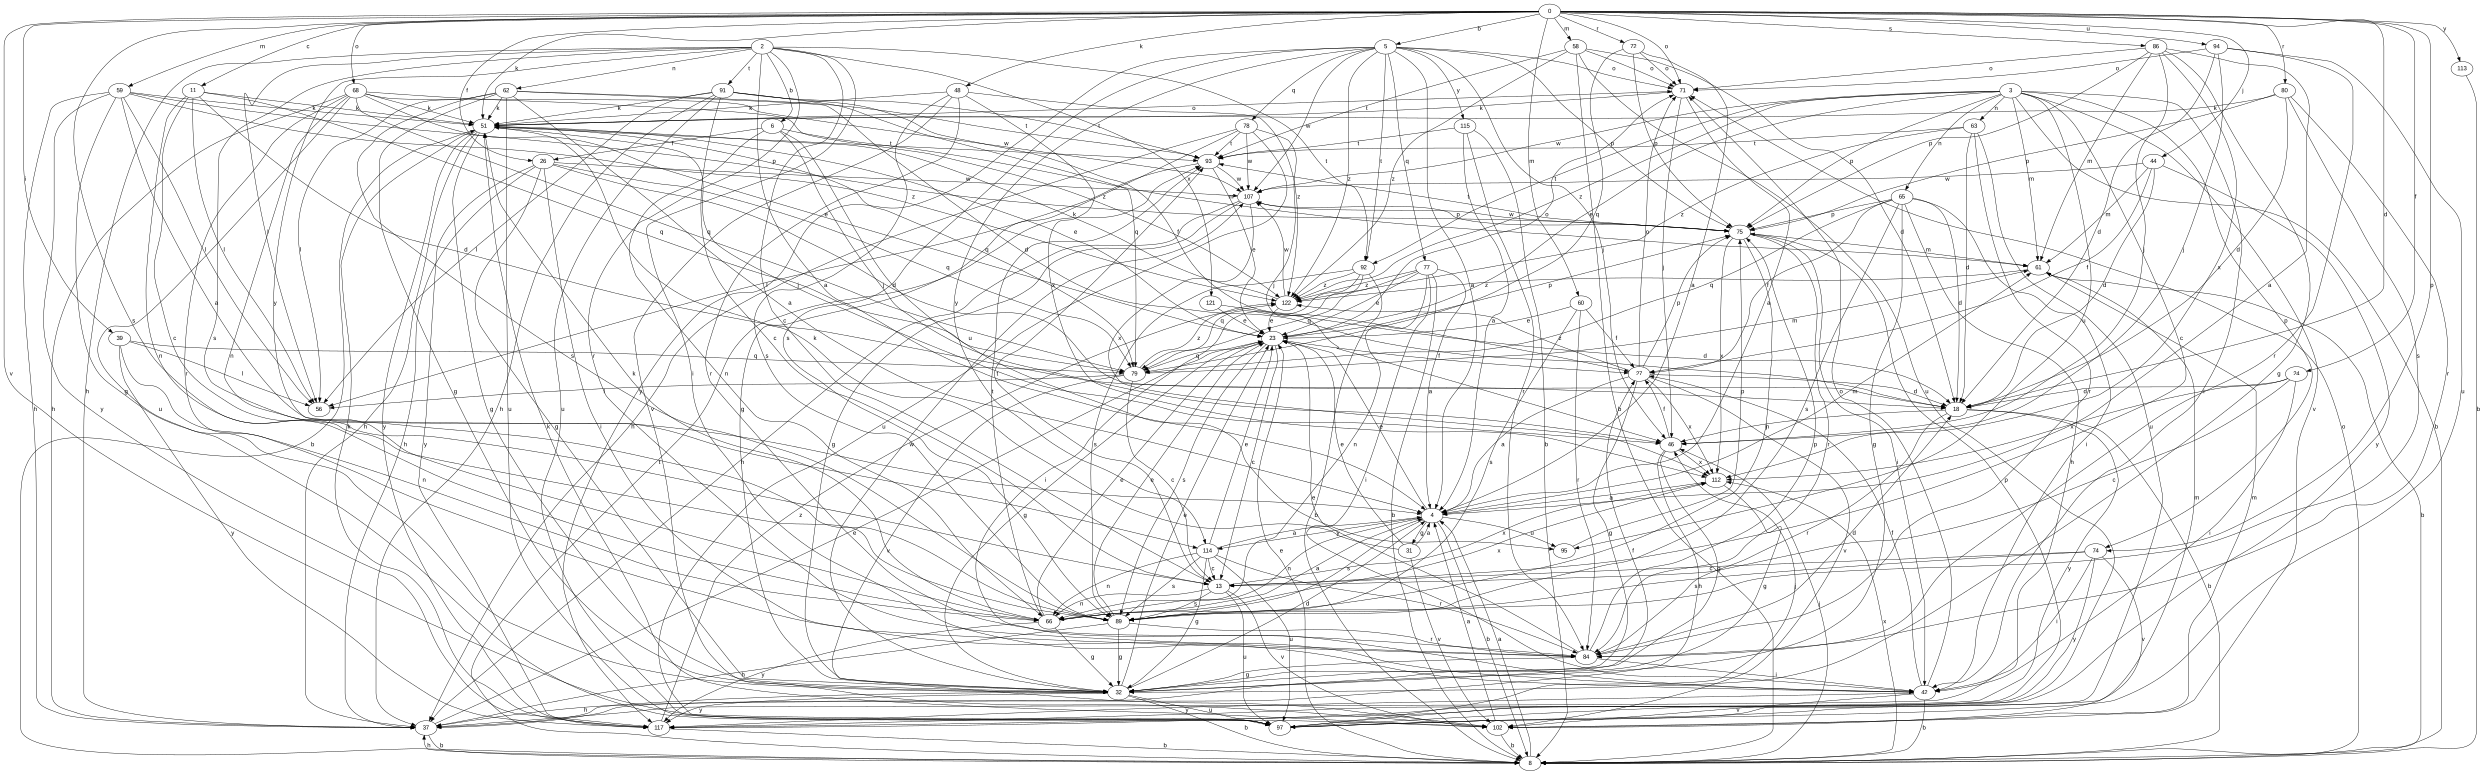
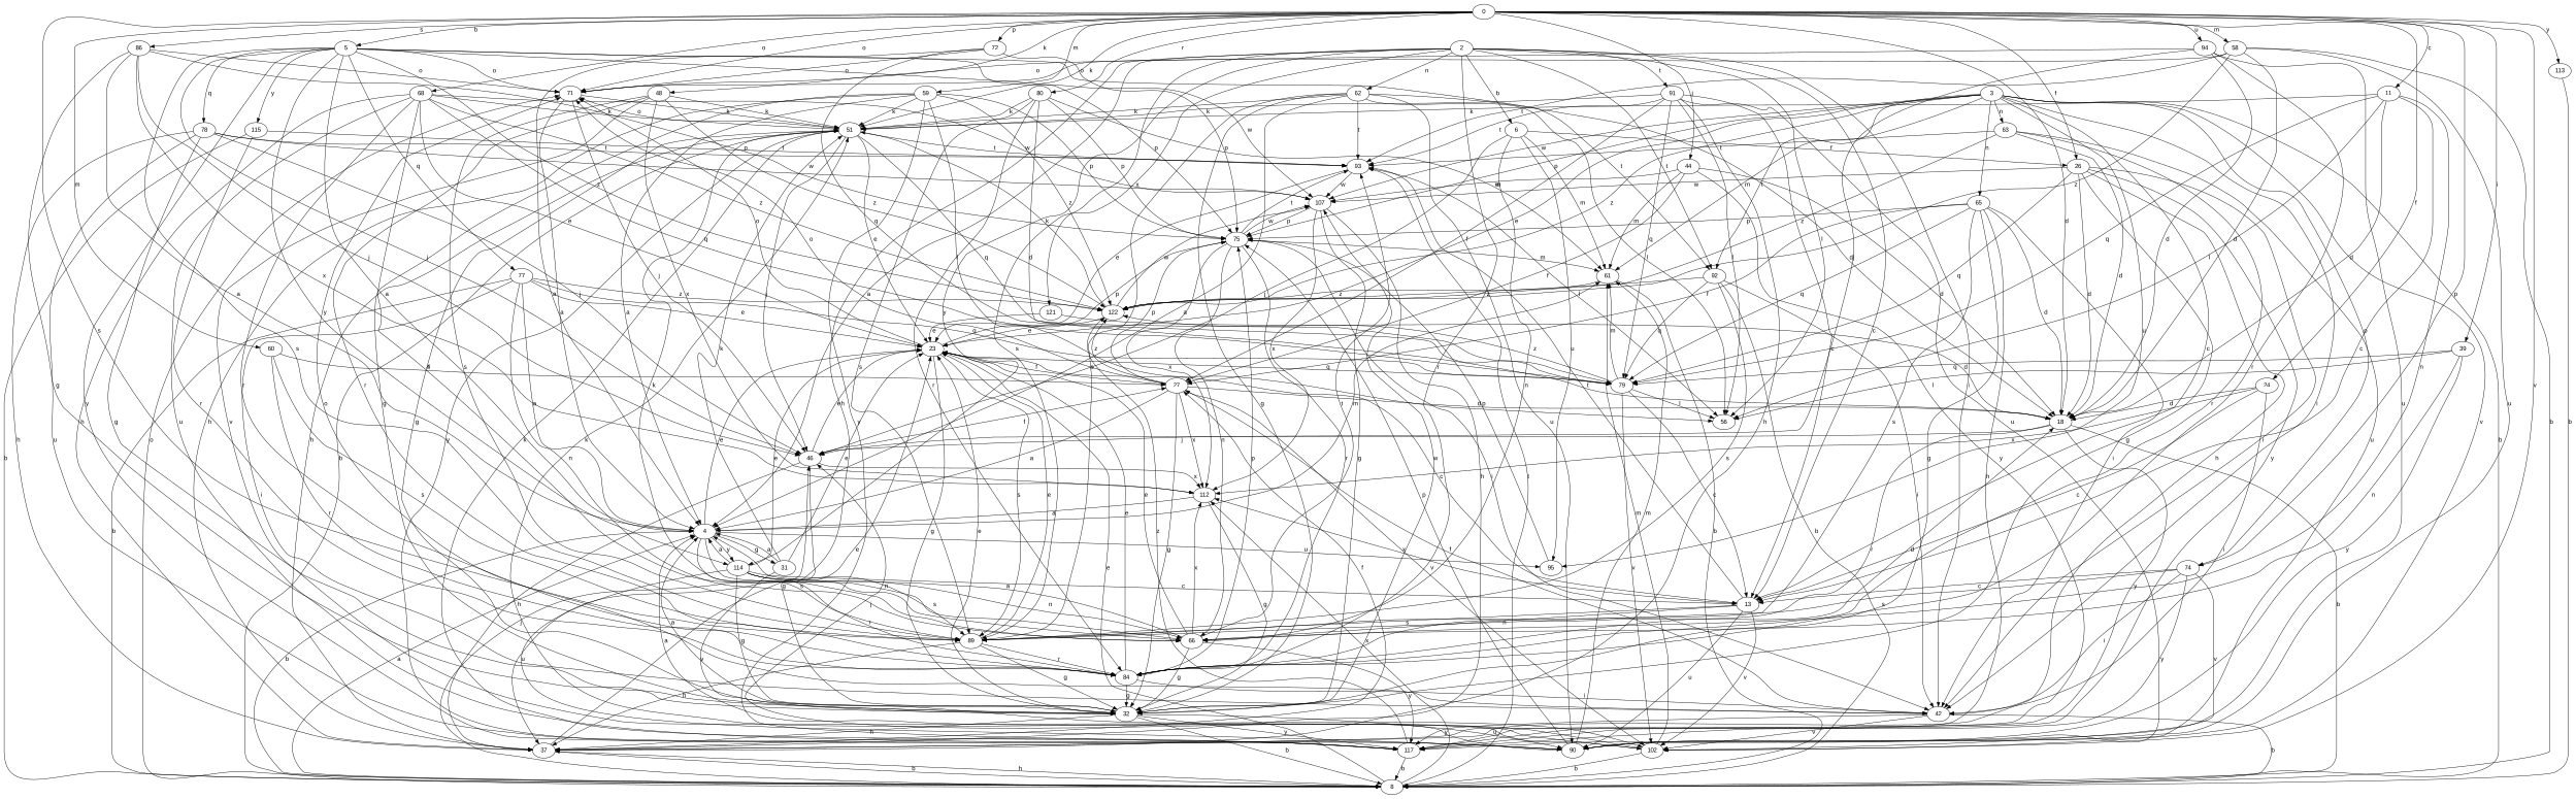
  strict digraph {
    fontname="Liberation Sans"
    node [fontname="Liberation Sans"]
    edge [fontname="Liberation Sans"]
    0
    5
    11
    18
    24
    26
    39
    44
    48
    51
    58
    59
    60
    68
    71
    72
    74
    80
    86
    89
    94
    102
    113
    4
    92
    114
    75
    107
    122
    46
    77
    78
    115
    117
    13
    56
    66
    79
    84
    8
    42
    112
    37
    32
    61
    27
    23
    93
-   97
+   97 [label=90]
    2
    6
    62
    91
    n54 [label=121]
    95
    31
    3
    63
    65
    0 -> 5 [label=b]
    0 -> 11 [label=c]
    0 -> 18 [label=d]
    0 -> 24 [label=f]
    0 -> 26 [label=f]
    0 -> 39 [label=i]
    0 -> 44 [label=j]
    0 -> 48 [label=k]
    0 -> 51 [label=k]
    0 -> 58 [label=m]
    0 -> 59 [label=m]
    0 -> 60 [label=m]
    0 -> 68 [label=o]
    0 -> 71 [label=o]
-   0 -> 72 [label=r]
+   0 -> 72 [label=p]
    0 -> 74 [label=p]
    0 -> 80 [label=r]
    0 -> 86 [label=s]
    0 -> 89 [label=s]
    0 -> 94 [label=u]
    0 -> 102 [label=v]
    0 -> 113 [label=y]
    5 -> 71 [label=o]
    5 -> 89 [label=s]
    5 -> 4 [label=a]
    5 -> 92 [label=t]
    5 -> 114 [label=y]
    5 -> 75 [label=p]
    5 -> 107 [label=w]
    5 -> 122 [label=z]
    5 -> 46 [label=j]
    5 -> 77 [label=q]
    5 -> 78 [label=q]
    5 -> 115 [label=y]
    5 -> 117 [label=y]
    11 -> 18 [label=d]
    11 -> 51 [label=k]
    11 -> 13 [label=c]
    11 -> 56 [label=l]
    11 -> 66 [label=n]
    11 -> 79 [label=q]
    18 -> 46 [label=j]
    18 -> 117 [label=y]
    18 -> 84 [label=r]
    18 -> 8 [label=b]
    24 -> 18 [label=d]
    24 -> 13 [label=c]
    24 -> 42 [label=i]
    24 -> 112 [label=x]
    26 -> 18 [label=d]
    26 -> 107 [label=w]
    26 -> 117 [label=y]
    26 -> 79 [label=q]
    26 -> 42 [label=i]
    26 -> 37 [label=h]
    26 -> 32 [label=g]
    39 -> 117 [label=y]
    39 -> 56 [label=l]
    39 -> 66 [label=n]
    39 -> 79 [label=q]
    44 -> 18 [label=d]
    44 -> 107 [label=w]
    44 -> 117 [label=y]
    44 -> 61 [label=m]
    44 -> 27 [label=f]
    48 -> 51 [label=k]
    48 -> 89 [label=s]
    48 -> 102 [label=v]
    48 -> 122 [label=z]
    48 -> 84 [label=r]
    48 -> 112 [label=x]
    51 -> 71 [label=o]
    51 -> 46 [label=j]
    51 -> 117 [label=y]
    51 -> 79 [label=q]
    51 -> 8 [label=b]
    51 -> 37 [label=h]
    51 -> 32 [label=g]
    51 -> 23 [label=e]
    51 -> 93 [label=t]
    58 -> 18 [label=d]
    58 -> 71 [label=o]
    58 -> 122 [label=z]
    58 -> 8 [label=b]
    58 -> 93 [label=t]
    58 -> 97 [label=u]
    59 -> 51 [label=k]
    59 -> 4 [label=a]
    59 -> 75 [label=p]
    59 -> 122 [label=z]
    59 -> 117 [label=y]
    59 -> 56 [label=l]
    59 -> 37 [label=h]
    59 -> 32 [label=g]
    60 -> 89 [label=s]
    60 -> 84 [label=r]
    60 -> 27 [label=f]
-   60 -> 23 [label=e]
+   46 -> 23 [label=e]
    68 -> 51 [label=k]
    68 -> 107 [label=w]
    68 -> 122 [label=z]
    68 -> 66 [label=n]
    68 -> 79 [label=q]
    68 -> 84 [label=r]
    68 -> 37 [label=h]
    68 -> 23 [label=e]
    68 -> 97 [label=u]
    71 -> 51 [label=k]
    71 -> 4 [label=a]
    71 -> 46 [label=j]
    72 -> 71 [label=o]
    72 -> 4 [label=a]
    72 -> 75 [label=p]
    72 -> 79 [label=q]
    74 -> 89 [label=s]
    74 -> 102 [label=v]
    74 -> 117 [label=y]
    74 -> 13 [label=c]
    74 -> 42 [label=i]
    80 -> 18 [label=d]
    80 -> 51 [label=k]
    80 -> 89 [label=s]
    80 -> 75 [label=p]
    80 -> 84 [label=r]
    86 -> 71 [label=o]
    86 -> 4 [label=a]
    86 -> 75 [label=p]
    86 -> 46 [label=j]
    86 -> 112 [label=x]
    86 -> 32 [label=g]
-   86 -> 61 [label=m]
+   80 -> 61 [label=m]
    89 -> 84 [label=r]
    89 -> 37 [label=h]
    89 -> 32 [label=g]
    89 -> 23 [label=e]
    94 -> 18 [label=d]
    94 -> 71 [label=o]
    94 -> 46 [label=j]
    94 -> 84 [label=r]
    94 -> 97 [label=u]
    102 -> 51 [label=k]
    102 -> 4 [label=a]
    102 -> 8 [label=b]
    102 -> 61 [label=m]
    113 -> 8 [label=b]
    4 -> 89 [label=s]
    4 -> 114 [label=y]
    4 -> 66 [label=n]
    4 -> 8 [label=b]
    4 -> 61 [label=m]
    4 -> 23 [label=e]
    4 -> 95 [label=u]
    4 -> 31 [label=g]
    92 -> 89 [label=s]
    92 -> 122 [label=z]
    92 -> 79 [label=q]
    92 -> 8 [label=b]
    92 -> 42 [label=i]
    114 -> 89 [label=s]
    114 -> 4 [label=a]
    114 -> 13 [label=c]
    114 -> 66 [label=n]
    114 -> 84 [label=r]
    114 -> 32 [label=g]
    114 -> 23 [label=e]
    114 -> 97 [label=u]
    75 -> 107 [label=w]
    75 -> 66 [label=n]
    75 -> 84 [label=r]
    75 -> 42 [label=i]
    75 -> 112 [label=x]
    75 -> 61 [label=m]
    75 -> 93 [label=t]
    107 -> 75 [label=p]
    107 -> 112 [label=x]
    107 -> 37 [label=h]
    107 -> 32 [label=g]
    122 -> 51 [label=k]
    122 -> 107 [label=w]
    122 -> 23 [label=e]
    46 -> 112 [label=x]
    46 -> 37 [label=h]
    46 -> 32 [label=g]
    46 -> 27 [label=f]
    77 -> 4 [label=a]
    77 -> 122 [label=z]
    77 -> 66 [label=n]
    77 -> 79 [label=q]
    77 -> 8 [label=b]
    77 -> 42 [label=i]
    77 -> 23 [label=e]
    78 -> 107 [label=w]
    78 -> 46 [label=j]
    78 -> 37 [label=h]
    78 -> 32 [label=g]
    78 -> 93 [label=t]
    78 -> 97 [label=u]
-   115 -> 4 [label=a]
    115 -> 84 [label=r]
    115 -> 8 [label=b]
    115 -> 93 [label=t]
    117 -> 51 [label=k]
    117 -> 122 [label=z]
    117 -> 8 [label=b]
    13 -> 89 [label=s]
    13 -> 102 [label=v]
    13 -> 66 [label=n]
    13 -> 112 [label=x]
    13 -> 93 [label=t]
    13 -> 97 [label=u]
    66 -> 51 [label=k]
    66 -> 4 [label=a]
    66 -> 117 [label=y]
    66 -> 112 [label=x]
    66 -> 32 [label=g]
    66 -> 23 [label=e]
    66 -> 93 [label=t]
    79 -> 102 [label=v]
    79 -> 122 [label=z]
    79 -> 13 [label=c]
    79 -> 56 [label=l]
    79 -> 61 [label=m]
    84 -> 18 [label=d]
    84 -> 75 [label=p]
    84 -> 42 [label=i]
    84 -> 32 [label=g]
    84 -> 23 [label=e]
    8 -> 71 [label=o]
    8 -> 4 [label=a]
    8 -> 46 [label=j]
    8 -> 112 [label=x]
    8 -> 37 [label=h]
    8 -> 23 [label=e]
    8 -> 93 [label=t]
    42 -> 71 [label=o]
    42 -> 102 [label=v]
    42 -> 117 [label=y]
    42 -> 8 [label=b]
    42 -> 27 [label=f]
    112 -> 4 [label=a]
    112 -> 32 [label=g]
    37 -> 8 [label=b]
    37 -> 27 [label=f]
    37 -> 23 [label=e]
-   32 -> 4 [label=d]
+   32 -> 4 [label=a]
    32 -> 107 [label=w]
    32 -> 117 [label=y]
    32 -> 8 [label=b]
    32 -> 37 [label=h]
    32 -> 23 [label=e]
    32 -> 97 [label=u]
    61 -> 122 [label=z]
    61 -> 8 [label=b]
    27 -> 18 [label=d]
    27 -> 71 [label=o]
    27 -> 102 [label=v]
    27 -> 4 [label=a]
    27 -> 75 [label=p]
    27 -> 122 [label=z]
    27 -> 112 [label=x]
    27 -> 32 [label=g]
    23 -> 71 [label=o]
    23 -> 89 [label=s]
    23 -> 75 [label=p]
    23 -> 13 [label=c]
    23 -> 79 [label=q]
    23 -> 32 [label=g]
    23 -> 27 [label=f]
    93 -> 107 [label=w]
    93 -> 56 [label=l]
    93 -> 23 [label=e]
    97 -> 75 [label=p]
    97 -> 46 [label=j]
    97 -> 61 [label=m]
    2 -> 89 [label=s]
    2 -> 4 [label=a]
    2 -> 92 [label=t]
    2 -> 114 [label=y]
    2 -> 13 [label=c]
    2 -> 56 [label=l]
    2 -> 84 [label=r]
    2 -> 42 [label=i]
    2 -> 37 [label=h]
    2 -> 6 [label=b]
    2 -> 62 [label=n]
    2 -> 91 [label=t]
    2 -> n54 [label=x]
    6 -> 26 [label=f]
    6 -> 46 [label=j]
    6 -> 66 [label=n]
    6 -> 61 [label=m]
    6 -> 95 [label=u]
    62 -> 18 [label=d]
    62 -> 51 [label=k]
    62 -> 89 [label=s]
    62 -> 4 [label=a]
    62 -> 56 [label=l]
    62 -> 32 [label=g]
    62 -> 93 [label=t]
    62 -> 97 [label=u]
    91 -> 51 [label=k]
    91 -> 13 [label=c]
    91 -> 56 [label=l]
    91 -> 79 [label=q]
    91 -> 37 [label=h]
    91 -> 27 [label=f]
    91 -> 93 [label=t]
    91 -> 97 [label=u]
    n54 -> 18 [label=d]
    n54 -> 23 [label=e]
    95 -> 75 [label=p]
    31 -> 51 [label=k]
    31 -> 102 [label=v]
    31 -> 4 [label=a]
    31 -> 23 [label=e]
    3 -> 74 [label=p]
    3 -> 102 [label=v]
    3 -> 92 [label=t]
    3 -> 75 [label=p]
    3 -> 107 [label=w]
    3 -> 122 [label=z]
    3 -> 13 [label=c]
    3 -> 8 [label=b]
    3 -> 42 [label=i]
    3 -> 61 [label=m]
    3 -> 23 [label=e]
    3 -> 95 [label=u]
    3 -> 63 [label=n]
    3 -> 65 [label=n]
    63 -> 18 [label=d]
    63 -> 122 [label=z]
    63 -> 84 [label=r]
    63 -> 93 [label=t]
    63 -> 97 [label=u]
    65 -> 18 [label=d]
    65 -> 89 [label=s]
    65 -> 75 [label=p]
    65 -> 79 [label=q]
    65 -> 42 [label=i]
    65 -> 37 [label=h]
    65 -> 32 [label=g]
    65 -> 27 [label=f]
  }
